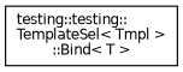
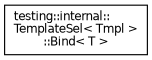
  digraph {
    rankdir=TB
-   n1 [color=black fillcolor=white fontname=Helvetica fontsize=10 height=0.2 label="testing::testing::\lTemplateSel\< Tmpl \>\l::Bind\< T \>" shape=record style=filled width=0.4]
+   n1 [color=black fillcolor=white fontname=Helvetica fontsize=10 height=0.2 label="testing::internal::\lTemplateSel\< Tmpl \>\l::Bind\< T \>" shape=record style=filled width=0.4]
  }
